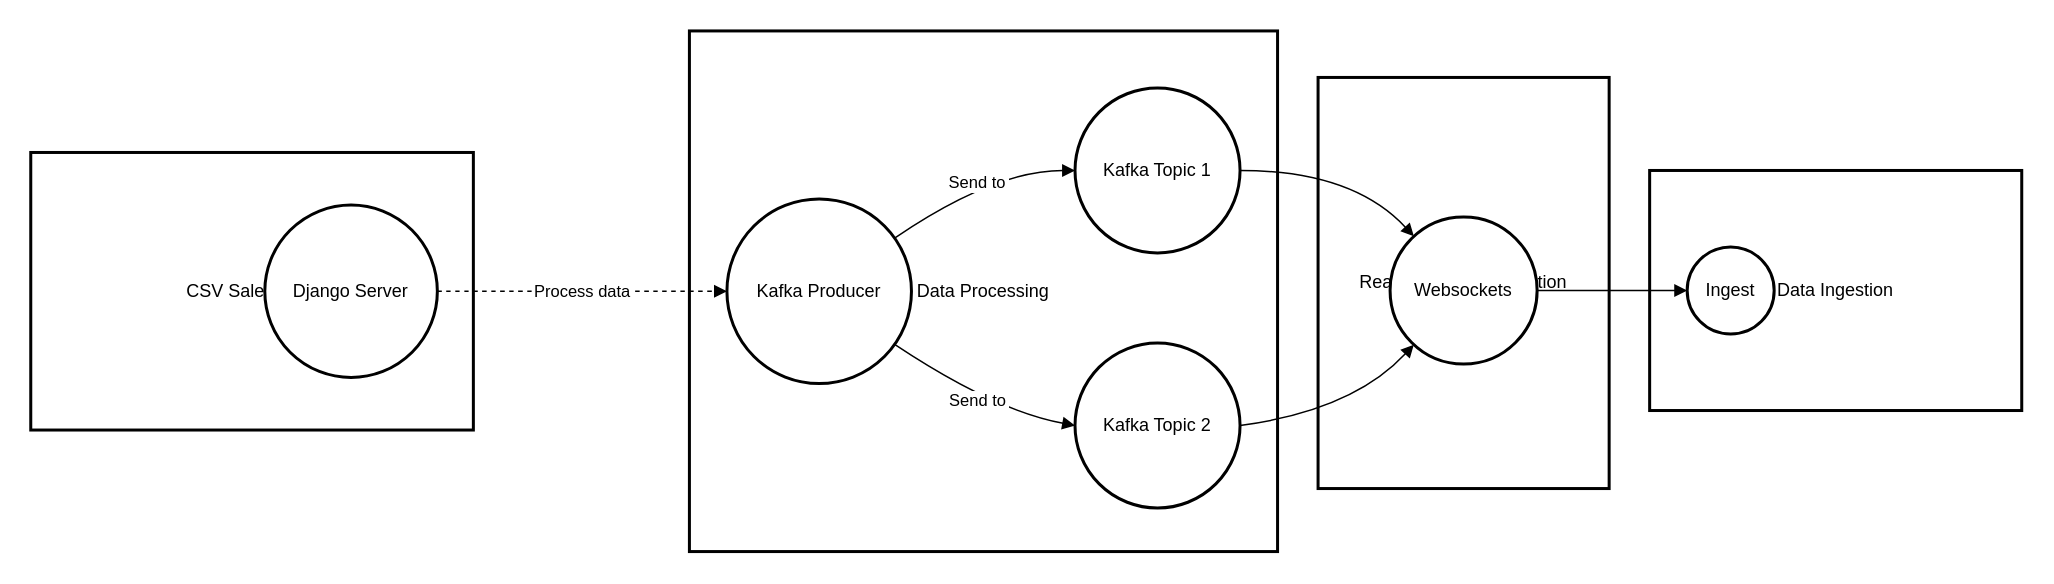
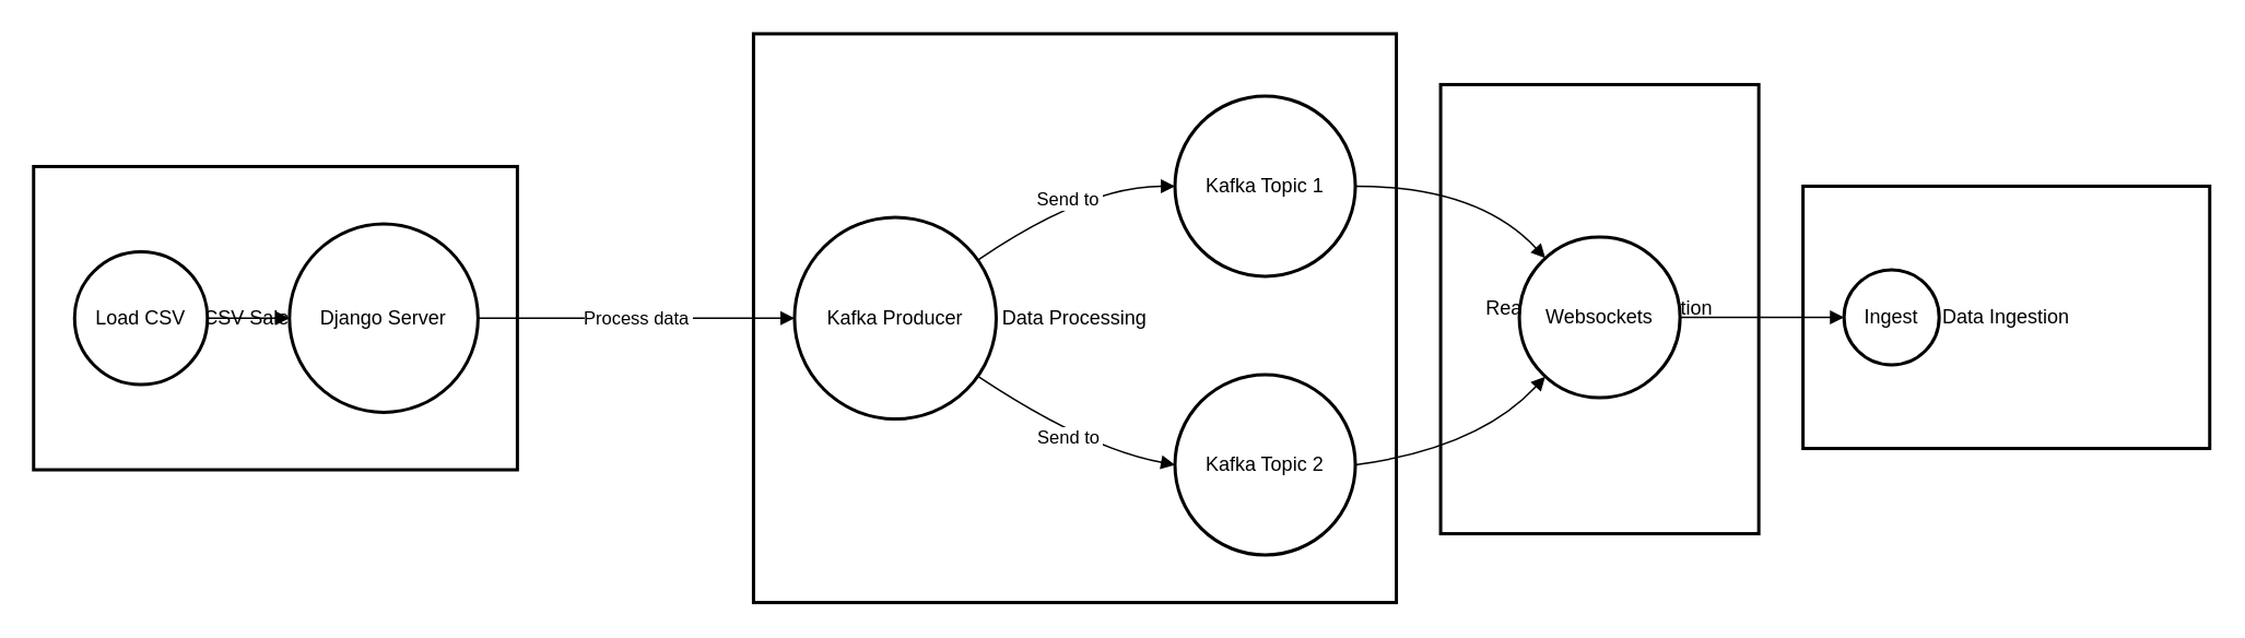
  <mxCell id="0" />
  <mxCell id="1" parent="0" />
  <mxCell id="2" value="Data Ingestion" style="whiteSpace=wrap;strokeWidth=2;" vertex="1" parent="1"><mxGeometry x="1099" y="113" width="248" height="160" as="geometry" /></mxCell>
  <mxCell id="3" value="Real-time Communication" style="whiteSpace=wrap;strokeWidth=2;" vertex="1" parent="1"><mxGeometry x="878" y="51" width="194" height="274" as="geometry" /></mxCell>
  <mxCell id="4" value="Data Processing" style="whiteSpace=wrap;strokeWidth=2;" vertex="1" parent="1"><mxGeometry x="459" y="20" width="392" height="347" as="geometry" /></mxCell>
  <mxCell id="5" value="CSV Sales Data" style="whiteSpace=wrap;strokeWidth=2;" vertex="1" parent="1"><mxGeometry x="20" y="101" width="295" height="185" as="geometry" /></mxCell>
+ <mxCell id="6" value="Load CSV" style="ellipse;aspect=fixed;strokeWidth=2;whiteSpace=wrap;" vertex="1" parent="1"><mxGeometry x="45" y="153" width="81" height="81" as="geometry" /></mxCell>
  <mxCell id="7" value="Django Server" style="ellipse;aspect=fixed;strokeWidth=2;whiteSpace=wrap;" vertex="1" parent="1"><mxGeometry x="176" y="136" width="115" height="115" as="geometry" /></mxCell>
  <mxCell id="8" value="Kafka Producer" style="ellipse;aspect=fixed;strokeWidth=2;whiteSpace=wrap;" vertex="1" parent="1"><mxGeometry x="484" y="132" width="123" height="123" as="geometry" /></mxCell>
  <mxCell id="9" value="Kafka Topic 1" style="ellipse;aspect=fixed;strokeWidth=2;whiteSpace=wrap;" vertex="1" parent="1"><mxGeometry x="716" y="58" width="110" height="110" as="geometry" /></mxCell>
  <mxCell id="10" value="Kafka Topic 2" style="ellipse;aspect=fixed;strokeWidth=2;whiteSpace=wrap;" vertex="1" parent="1"><mxGeometry x="716" y="228" width="110" height="110" as="geometry" /></mxCell>
  <mxCell id="11" value="Websockets" style="ellipse;aspect=fixed;strokeWidth=2;whiteSpace=wrap;" vertex="1" parent="1"><mxGeometry x="926" y="144" width="98" height="98" as="geometry" /></mxCell>
  <mxCell id="12" value="Ingest" style="ellipse;aspect=fixed;strokeWidth=2;whiteSpace=wrap;" vertex="1" parent="1"><mxGeometry x="1124" y="164" width="58" height="58" as="geometry" /></mxCell>
- <mxCell id="14" value="Process data" style="curved=1;startArrow=none;endArrow=block;exitX=0.99;exitY=0.5;entryX=0;entryY=0.5;dashed=1;" edge="1" parent="1" source="7" target="8"><mxGeometry relative="1" as="geometry"><Array as="points" /></mxGeometry></mxCell>
+ <mxCell id="13" value="" style="curved=1;startArrow=none;endArrow=block;exitX=0.99;exitY=0.5;entryX=0;entryY=0.5;" edge="1" parent="1" source="6" target="7"><mxGeometry relative="1" as="geometry"><Array as="points" /></mxGeometry></mxCell>
+ <mxCell id="14" value="Process data" style="curved=1;startArrow=none;endArrow=block;exitX=0.99;exitY=0.5;entryX=0;entryY=0.5;" edge="1" parent="1" source="7" target="8"><mxGeometry relative="1" as="geometry"><Array as="points" /></mxGeometry></mxCell>
  <mxCell id="15" value="Send to" style="curved=1;startArrow=none;endArrow=block;exitX=1;exitY=0.15;entryX=0;entryY=0.5;" edge="1" parent="1" source="8" target="9"><mxGeometry relative="1" as="geometry"><Array as="points"><mxPoint x="662" y="113" /></Array></mxGeometry></mxCell>
  <mxCell id="16" value="Send to" style="curved=1;startArrow=none;endArrow=block;exitX=1;exitY=0.85;entryX=0;entryY=0.5;" edge="1" parent="1" source="8" target="10"><mxGeometry relative="1" as="geometry"><Array as="points"><mxPoint x="662" y="273" /></Array></mxGeometry></mxCell>
  <mxCell id="17" value="" style="curved=1;startArrow=none;endArrow=block;exitX=1;exitY=0.5;entryX=0.04;entryY=0;" edge="1" parent="1" source="9" target="11"><mxGeometry relative="1" as="geometry"><Array as="points"><mxPoint x="901" y="113" /></Array></mxGeometry></mxCell>
  <mxCell id="18" value="" style="curved=1;startArrow=none;endArrow=block;exitX=1;exitY=0.5;entryX=0.04;entryY=1;" edge="1" parent="1" source="10" target="11"><mxGeometry relative="1" as="geometry"><Array as="points"><mxPoint x="901" y="273" /></Array></mxGeometry></mxCell>
  <mxCell id="19" value="" style="curved=1;startArrow=none;endArrow=block;exitX=1;exitY=0.5;entryX=0;entryY=0.51;" edge="1" parent="1" source="11" target="12"><mxGeometry relative="1" as="geometry"><Array as="points" /></mxGeometry></mxCell>
